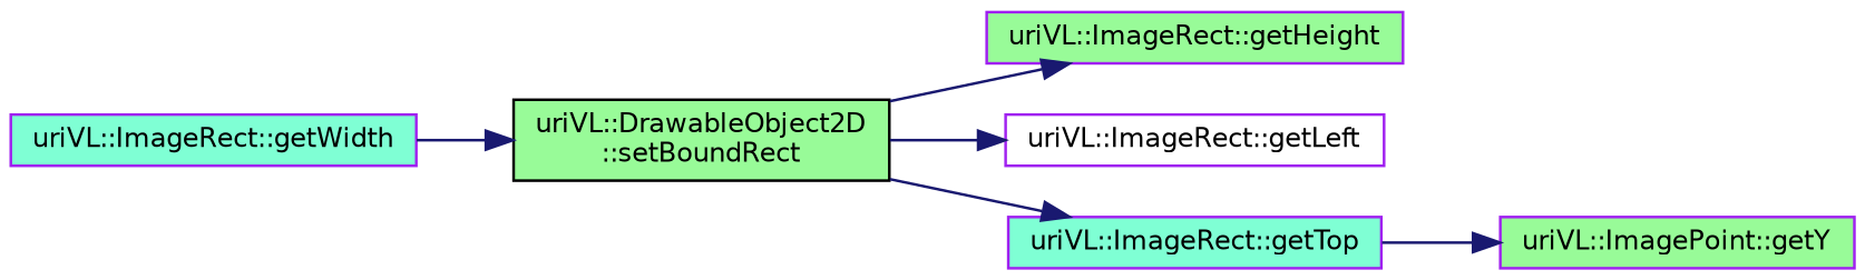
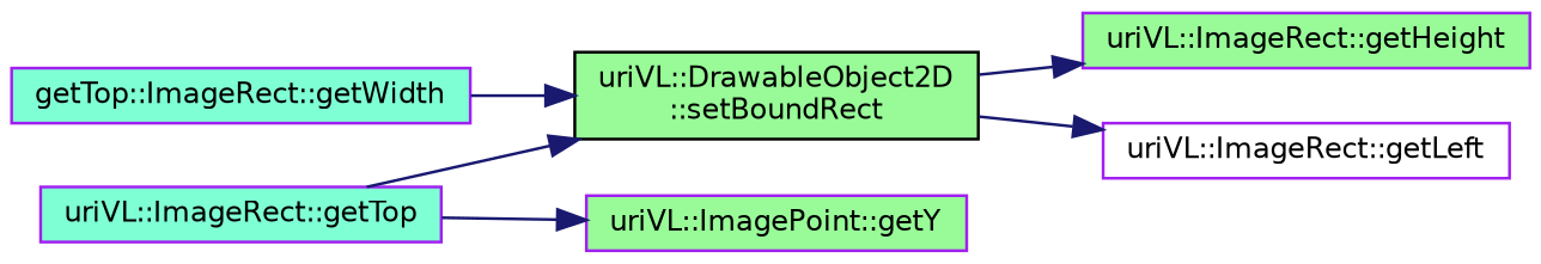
  digraph {
    rankdir=LR
    node [color=purple fillcolor=palegreen fontname=Helvetica fontsize=10 shape=record style=filled]
    edge [color=midnightblue fontname=Helvetica fontsize=10 labelfontname=Helvetica labelfontsize=10 style=solid]
    n1 [color=black fontcolor=black height=0.2 label="uriVL::DrawableObject2D\l::setBoundRect" width=0.4]
    n2 [height=0.2 label="uriVL::ImageRect::getHeight" width=0.4]
    n3 [fillcolor=white height=0.2 label="uriVL::ImageRect::getLeft" width=0.4]
    n4 [fillcolor=aquamarine height=0.2 label="uriVL::ImageRect::getTop" width=0.4]
    n5 [height=0.2 label="uriVL::ImagePoint::getY" width=0.4]
-   n6 [fillcolor=aquamarine height=0.2 label="uriVL::ImageRect::getWidth" width=0.4]
+   n6 [fillcolor=aquamarine height=0.2 label="getTop::ImageRect::getWidth" width=0.4]
    n1 -> n2
    n1 -> n3
-   n1 -> n4
+   n4 -> n1
    n4 -> n5
    n6 -> n1
  }
